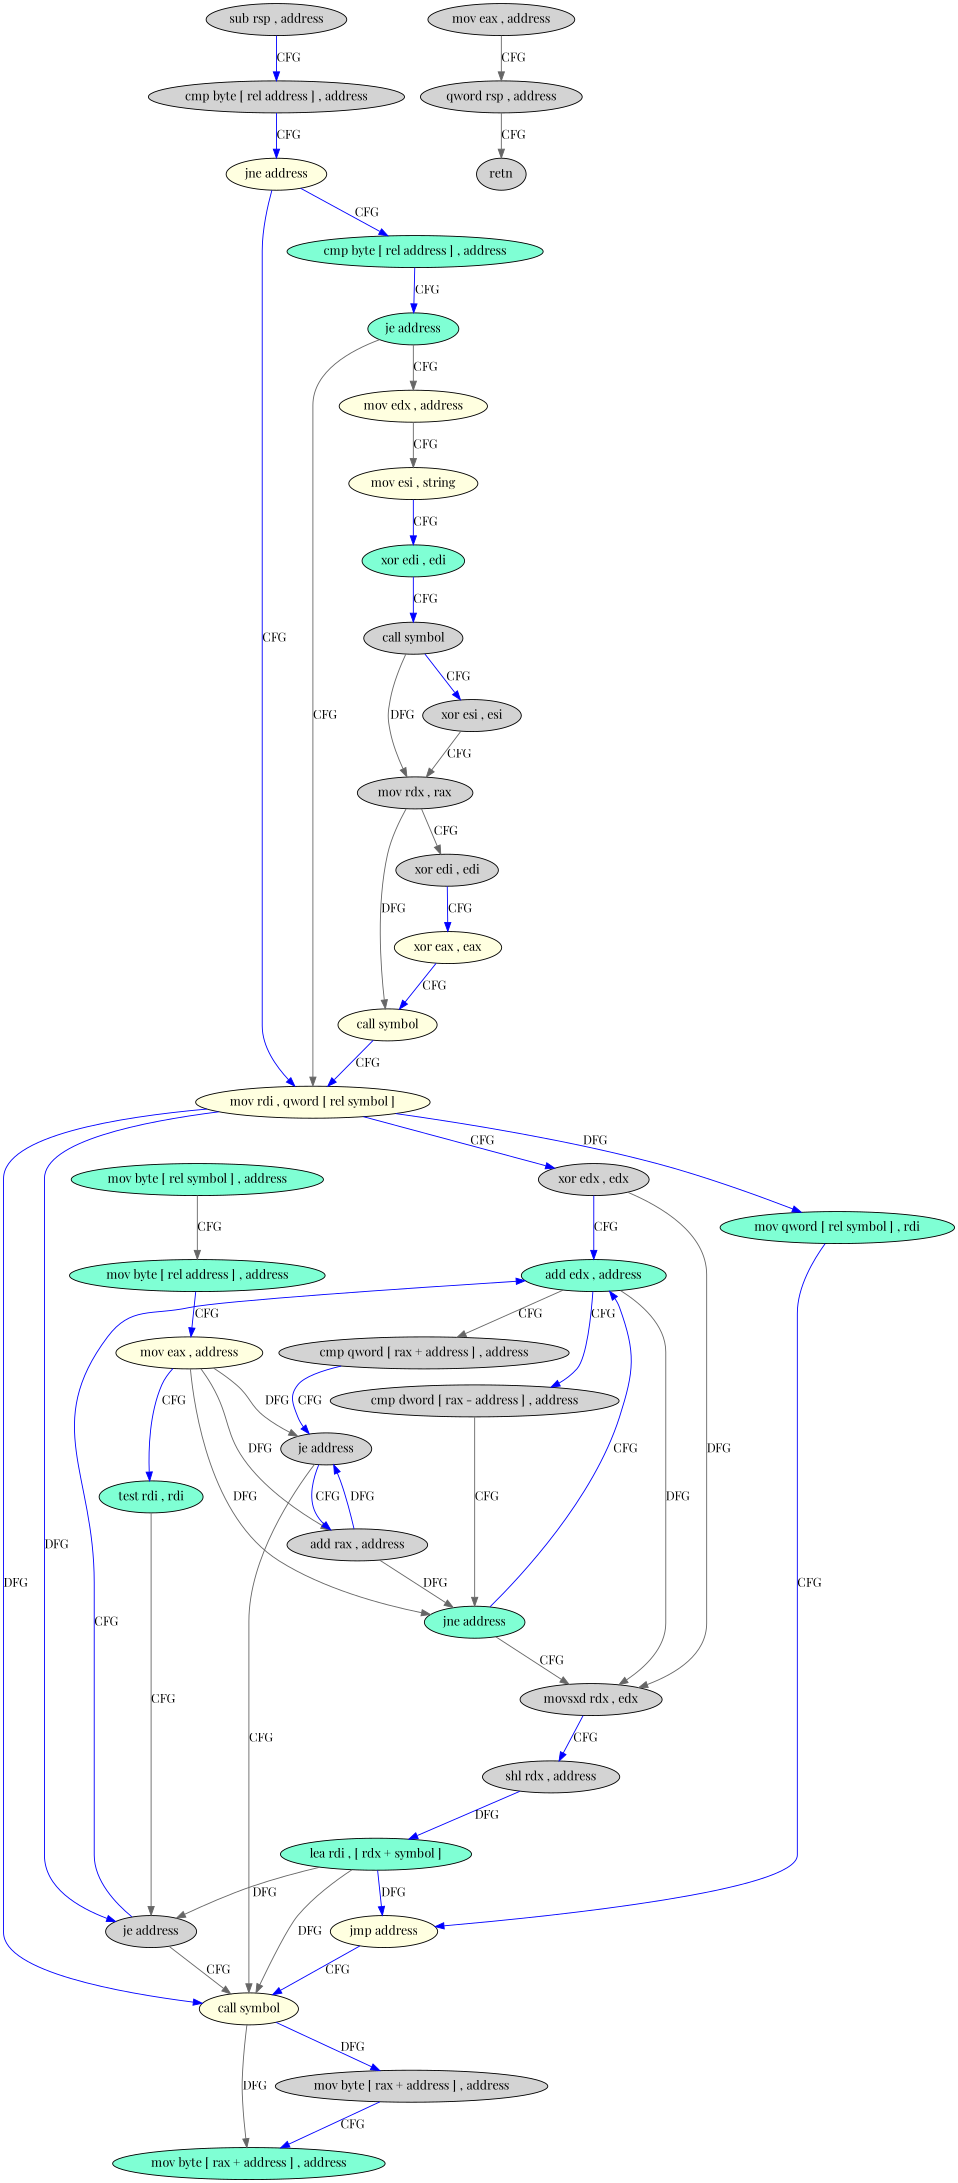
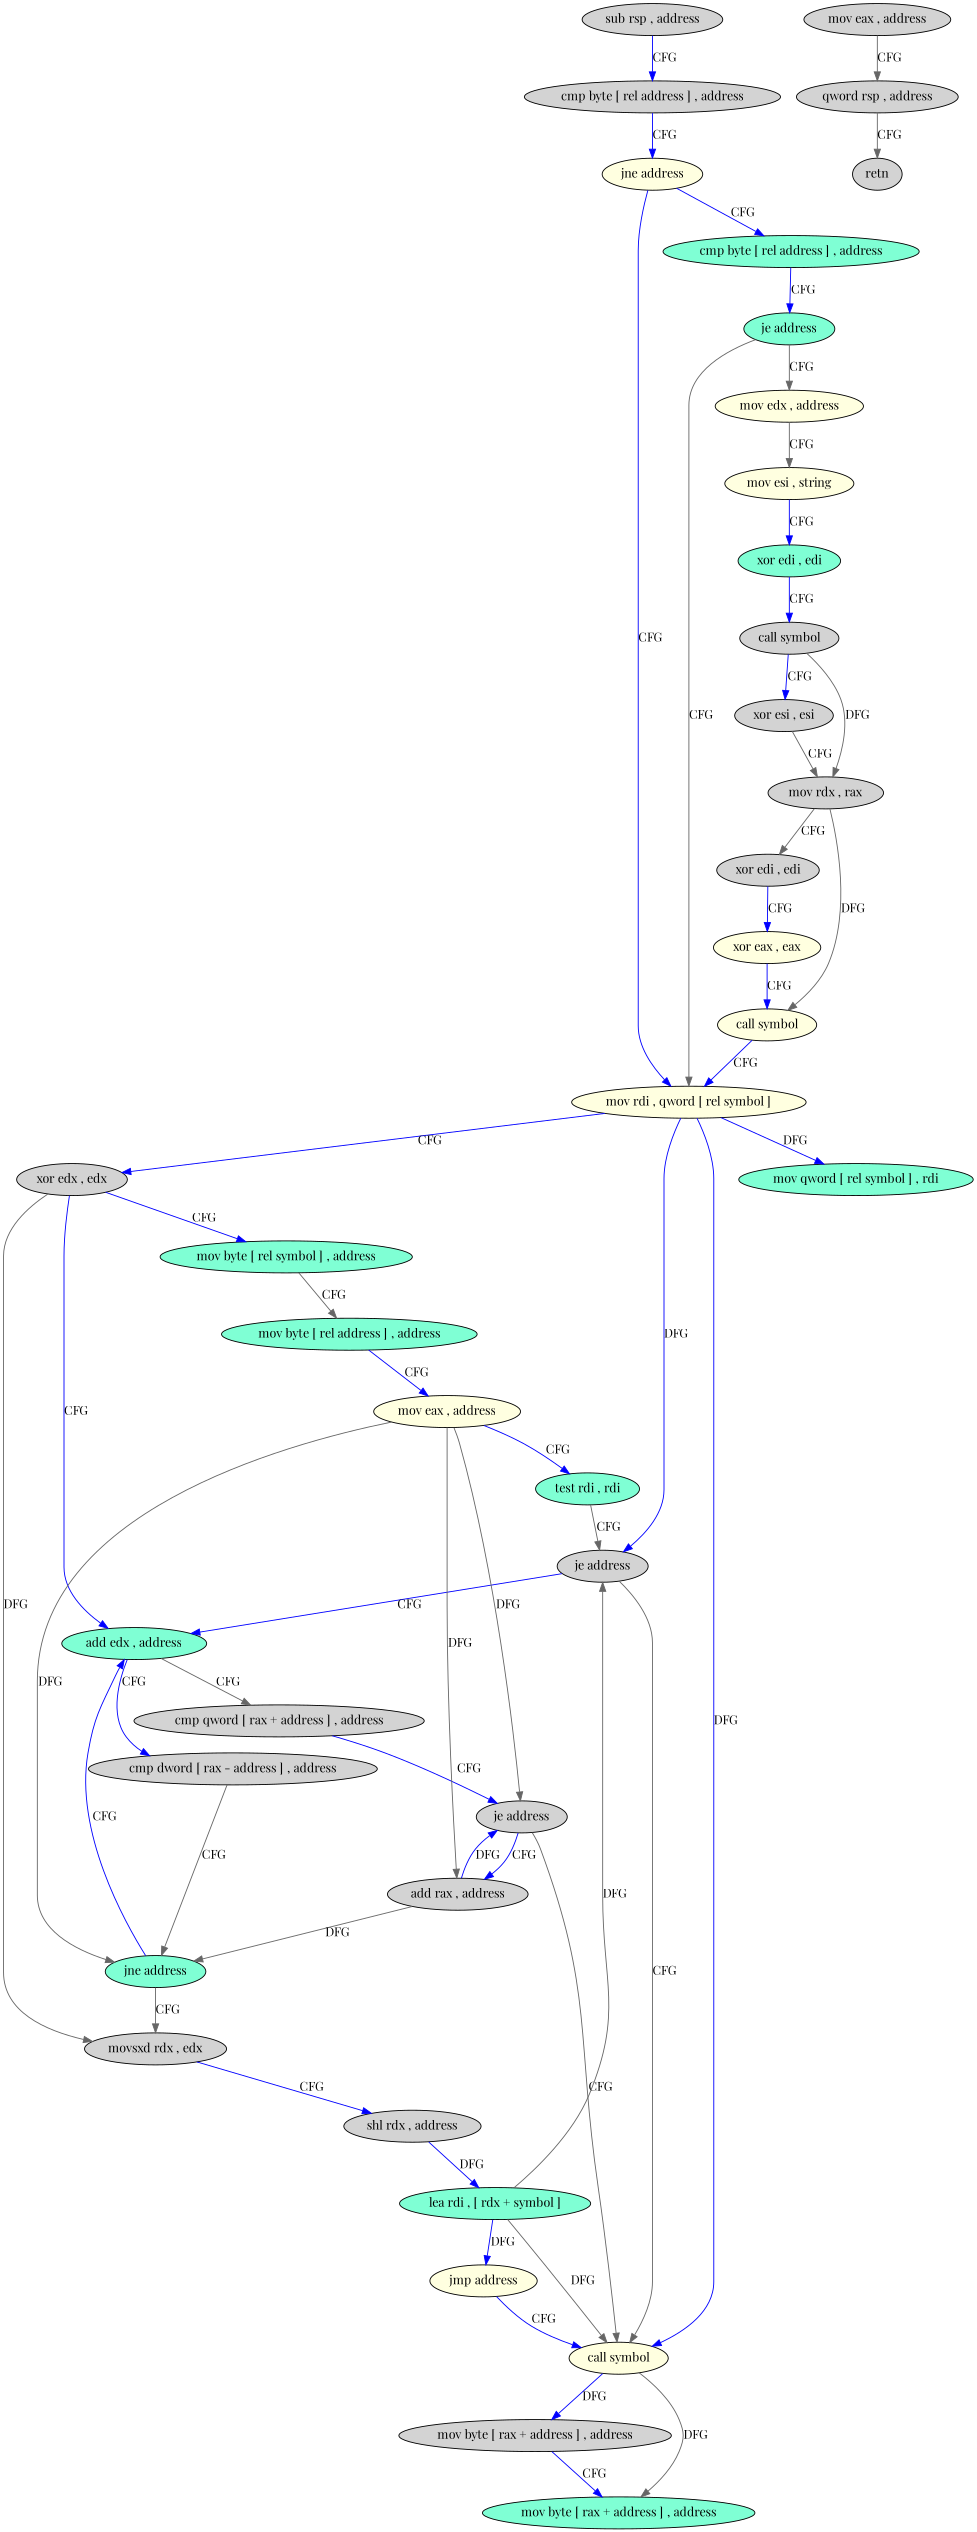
  digraph {
    fontname="Playfair Display"
    node [fillcolor=lightgrey fontname="Playfair Display" style=filled]
    edge [color=blue fontname="Playfair Display"]
    n1 [label="sub rsp , address"]
    n2 [label="cmp byte [ rel address ] , address"]
    n3 [fillcolor=lightyellow label="jne address"]
    n4 [fillcolor=lightyellow label="mov rdi , qword [ rel symbol ]"]
    n5 [fillcolor=aquamarine label="cmp byte [ rel address ] , address"]
    n6 [label="xor edx , edx"]
    n7 [label="je address"]
    n8 [fillcolor=lightyellow label="call symbol"]
    n9 [fillcolor=aquamarine label="mov qword [ rel symbol ] , rdi"]
    n10 [fillcolor=aquamarine label="je address"]
    n11 [fillcolor=aquamarine label="mov byte [ rel symbol ] , address"]
    n12 [fillcolor=aquamarine label="add edx , address"]
    n13 [label="movsxd rdx , edx"]
    n14 [label="mov byte [ rax + address ] , address"]
    n15 [fillcolor=aquamarine label="mov byte [ rax + address ] , address"]
    n16 [fillcolor=lightyellow label="jmp address"]
    n17 [fillcolor=lightyellow label="mov edx , address"]
    n18 [fillcolor=aquamarine label="mov byte [ rel address ] , address"]
    n19 [label="cmp qword [ rax + address ] , address"]
    n20 [label="cmp dword [ rax - address ] , address"]
    n21 [label="shl rdx , address"]
    n22 [fillcolor=lightyellow label="mov eax , address"]
    n23 [fillcolor=aquamarine label="test rdi , rdi"]
    n24 [label="je address"]
    n25 [label="add rax , address"]
    n26 [fillcolor=aquamarine label="jne address"]
    n27 [fillcolor=lightyellow label="mov esi , string"]
    n28 [fillcolor=aquamarine label="xor edi , edi"]
    n29 [label="mov eax , address"]
    n30 [label="qword rsp , address"]
    n31 [label=retn]
    n32 [label="call symbol"]
    n33 [label="xor esi , esi"]
    n34 [label="mov rdx , rax"]
    n35 [label="xor edi , edi"]
    n36 [fillcolor=lightyellow label="call symbol"]
    n37 [fillcolor=lightyellow label="xor eax , eax"]
    n38 [fillcolor=aquamarine label="lea rdi , [ rdx + symbol ]"]
    n1 -> n2 [label=CFG]
    n2 -> n3 [label=CFG]
    n3 -> n4 [label=CFG]
    n3 -> n5 [label=CFG]
    n4 -> n6 [label=CFG]
    n4 -> n7 [label=DFG]
    n4 -> n8 [label=DFG]
    n4 -> n9 [label=DFG]
    n5 -> n10 [label=CFG]
+   n6 -> n11 [label=CFG]
    n6 -> n12 [label=CFG]
    n6 -> n13 [color=gray40 label=DFG]
    n7 -> n8 [color=gray40 label=CFG]
    n7 -> n12 [label=CFG]
    n8 -> n14 [label=DFG]
    n8 -> n15 [color=gray40 label=DFG]
-   n9 -> n16 [label=CFG]
    n10 -> n4 [color=gray40 label=CFG]
    n10 -> n17 [color=gray40 label=CFG]
    n11 -> n18 [color=gray40 label=CFG]
-   n12 -> n13 [color=gray40 label=DFG]
    n12 -> n19 [color=gray40 label=CFG]
    n12 -> n20 [label=CFG]
    n13 -> n21 [label=CFG]
    n14 -> n15 [label=CFG]
    n16 -> n8 [label=CFG]
    n17 -> n27 [color=gray40 label=CFG]
    n18 -> n22 [label=CFG]
    n19 -> n24 [label=CFG]
    n20 -> n26 [color=gray40 label=CFG]
    n21 -> n38 [label=DFG]
    n22 -> n23 [label=CFG]
    n22 -> n24 [color=gray40 label=DFG]
    n22 -> n25 [color=gray40 label=DFG]
    n22 -> n26 [color=gray40 label=DFG]
    n23 -> n7 [color=gray40 label=CFG]
    n24 -> n8 [color=gray40 label=CFG]
    n24 -> n25 [label=CFG]
    n25 -> n24 [label=DFG]
    n25 -> n26 [color=gray40 label=DFG]
    n26 -> n12 [label=CFG]
    n26 -> n13 [color=gray40 label=CFG]
    n27 -> n28 [label=CFG]
    n28 -> n32 [label=CFG]
    n29 -> n30 [color=gray40 label=CFG]
    n30 -> n31 [color=gray40 label=CFG]
    n32 -> n33 [label=CFG]
    n32 -> n34 [color=gray40 label=DFG]
    n33 -> n34 [color=gray40 label=CFG]
    n34 -> n35 [color=gray40 label=CFG]
    n34 -> n36 [color=gray40 label=DFG]
    n35 -> n37 [label=CFG]
    n36 -> n4 [label=CFG]
    n37 -> n36 [label=CFG]
    n38 -> n7 [color=gray40 label=DFG]
    n38 -> n8 [color=gray40 label=DFG]
    n38 -> n16 [label=DFG]
  }
